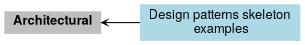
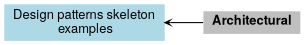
  digraph {
    rankdir=LR
    node [color=black fontname="Helvetica,Arial,sans-serif" fontsize=12 shape=plaintext style=filled]
    n1 [fillcolor=grey75 fontcolor=black height=0.2 label=<<b>Architectural</b>> width=0.4]
    n2 [height=0.2 label="Design patterns skeleton\l examples" width=0.4 fillcolor=lightblue]
-   n1 -> n2 [arrowhead=open arrowsize=0.5 arrowtail=open dir=back fontname="Helvetica,Arial,sans-serif" fontsize=15 labelfontsize=15 shape=plaintext style=solid]
+   n2 -> n1 [arrowhead=open arrowsize=0.5 arrowtail=open dir=back fontname="Helvetica,Arial,sans-serif" fontsize=15 labelfontsize=15 shape=plaintext style=solid]
  }
